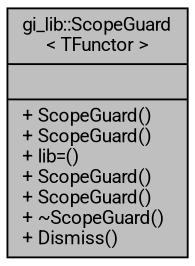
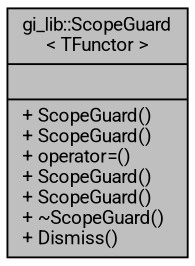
  digraph {
    fontname=Roboto
-   n1 [color=black fillcolor=grey75 fontcolor=black fontname=Roboto fontsize=10 height=0.2 label="{gi_lib::ScopeGuard\l\< TFunctor \>\n||+ ScopeGuard()\l+ ScopeGuard()\l+ lib=()\l+ ScopeGuard()\l+ ScopeGuard()\l+ ~ScopeGuard()\l+ Dismiss()\l}" shape=record style=filled width=0.4]
+   n1 [color=black fillcolor=grey75 fontcolor=black fontname=Roboto fontsize=10 height=0.2 label="{gi_lib::ScopeGuard\l\< TFunctor \>\n||+ ScopeGuard()\l+ ScopeGuard()\l+ operator=()\l+ ScopeGuard()\l+ ScopeGuard()\l+ ~ScopeGuard()\l+ Dismiss()\l}" shape=record style=filled width=0.4]
  }
